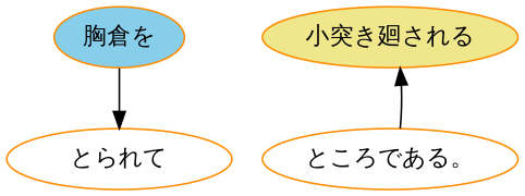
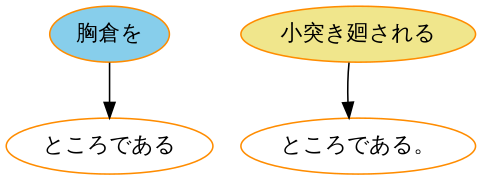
  digraph {
    node [color=darkorange fillcolor=white style=filled]
-   n1 [label="とられて"]
+   n1 [label="ところである"]
    n2 [fillcolor=skyblue label="胸倉を"]
    n3 [fillcolor=khaki label="小突き廻される"]
    n4 [label="ところである。"]
    n2 -> n1
-   n4 -> n3
+   n3 -> n4
  }
